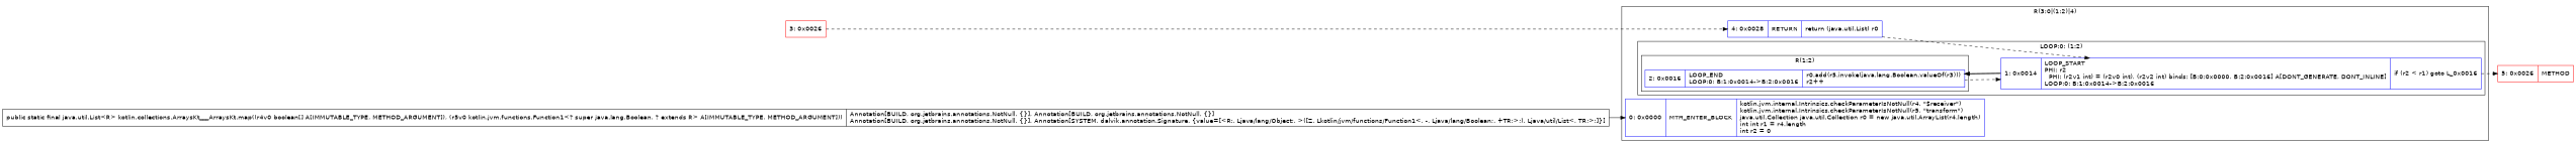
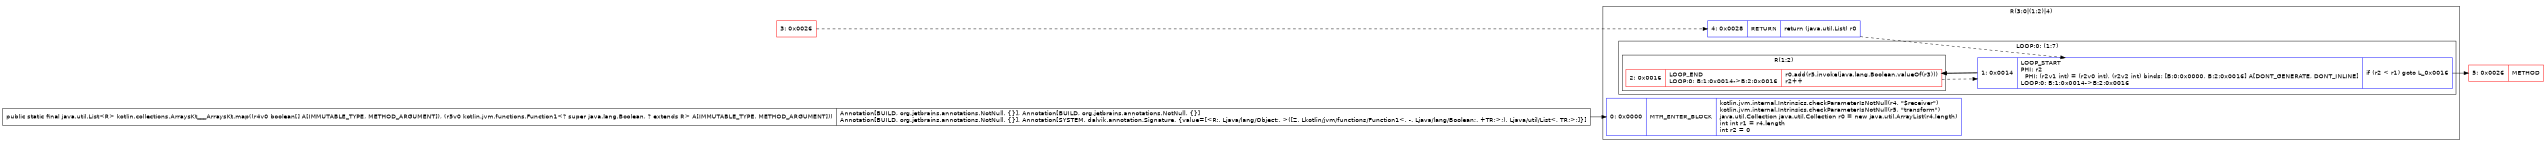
  digraph {
    fontname="DejaVu Sans"
    rankdir=LR
    node [color=blue fontname="DejaVu Sans" shape=record]
    edge [fontname="DejaVu Sans" style=dashed]
-   n1 [label="{2\:\ 0x0016|LOOP_END\lLOOP:0: B:1:0x0014\-\>B:2:0x0016\l|r0.add(r5.invoke(java.lang.Boolean.valueOf(r3)))\lr2++\l}"]
+   n1 [color=red label="{2\:\ 0x0016|LOOP_END\lLOOP:0: B:1:0x0014\-\>B:2:0x0016\l|r0.add(r5.invoke(java.lang.Boolean.valueOf(r3)))\lr2++\l}"]
    n2 [label="{1\:\ 0x0014|LOOP_START\lPHI: r2 \l  PHI: (r2v1 int) = (r2v0 int), (r2v2 int) binds: [B:0:0x0000, B:2:0x0016] A[DONT_GENERATE, DONT_INLINE]\lLOOP:0: B:1:0x0014\-\>B:2:0x0016\l|if (r2 \< r1) goto L_0x0016\l}"]
    n3 [label="{0\:\ 0x0000|MTH_ENTER_BLOCK\l|kotlin.jvm.internal.Intrinsics.checkParameterIsNotNull(r4, \"$receiver\")\lkotlin.jvm.internal.Intrinsics.checkParameterIsNotNull(r5, \"transform\")\ljava.util.Collection java.util.Collection r0 = new java.util.ArrayList(r4.length)\lint int r1 = r4.length\lint r2 = 0\l}"]
    n4 [label="{4\:\ 0x0028|RETURN\l|return (java.util.List) r0\l}"]
    n5 [color=red label="{5\:\ 0x0026|METHOD\l}"]
    n6 [color=red label="{3\:\ 0x0026}"]
    n7 [label="{public static final java.util.List\<R\> kotlin.collections.ArraysKt___ArraysKt.map((r4v0 boolean[] A[IMMUTABLE_TYPE, METHOD_ARGUMENT]), (r5v0 kotlin.jvm.functions.Function1\<? super java.lang.Boolean, ? extends R\> A[IMMUTABLE_TYPE, METHOD_ARGUMENT]))  | Annotation[BUILD, org.jetbrains.annotations.NotNull, \{\}], Annotation[BUILD, org.jetbrains.annotations.NotNull, \{\}]\lAnnotation[BUILD, org.jetbrains.annotations.NotNull, \{\}], Annotation[SYSTEM, dalvik.annotation.Signature, \{value=[\<R:, Ljava\/lang\/Object;, \>([Z, Lkotlin\/jvm\/functions\/Function1\<, \-, Ljava\/lang\/Boolean;, +TR;\>;), Ljava\/util\/List\<, TR;\>;]\}]\l}" color=""]
    subgraph cluster_1 {
      label="R(3:0|(1:2)|4)"
      n3
      n4
      subgraph cluster_2 {
-       label="LOOP:0: (1:2)"
+       label="LOOP:0: (1:7)"
        n2
        subgraph cluster_3 {
          label="R(1:2)"
          n1
        }
      }
    }
    n1 -> n2
    n2 -> n1 [style=bold]
-   n2 -> n5
+   n2 -> n5 [style=solid]
    n4 -> n2
    n6 -> n4
    n7 -> n3 [style=solid]
  }
